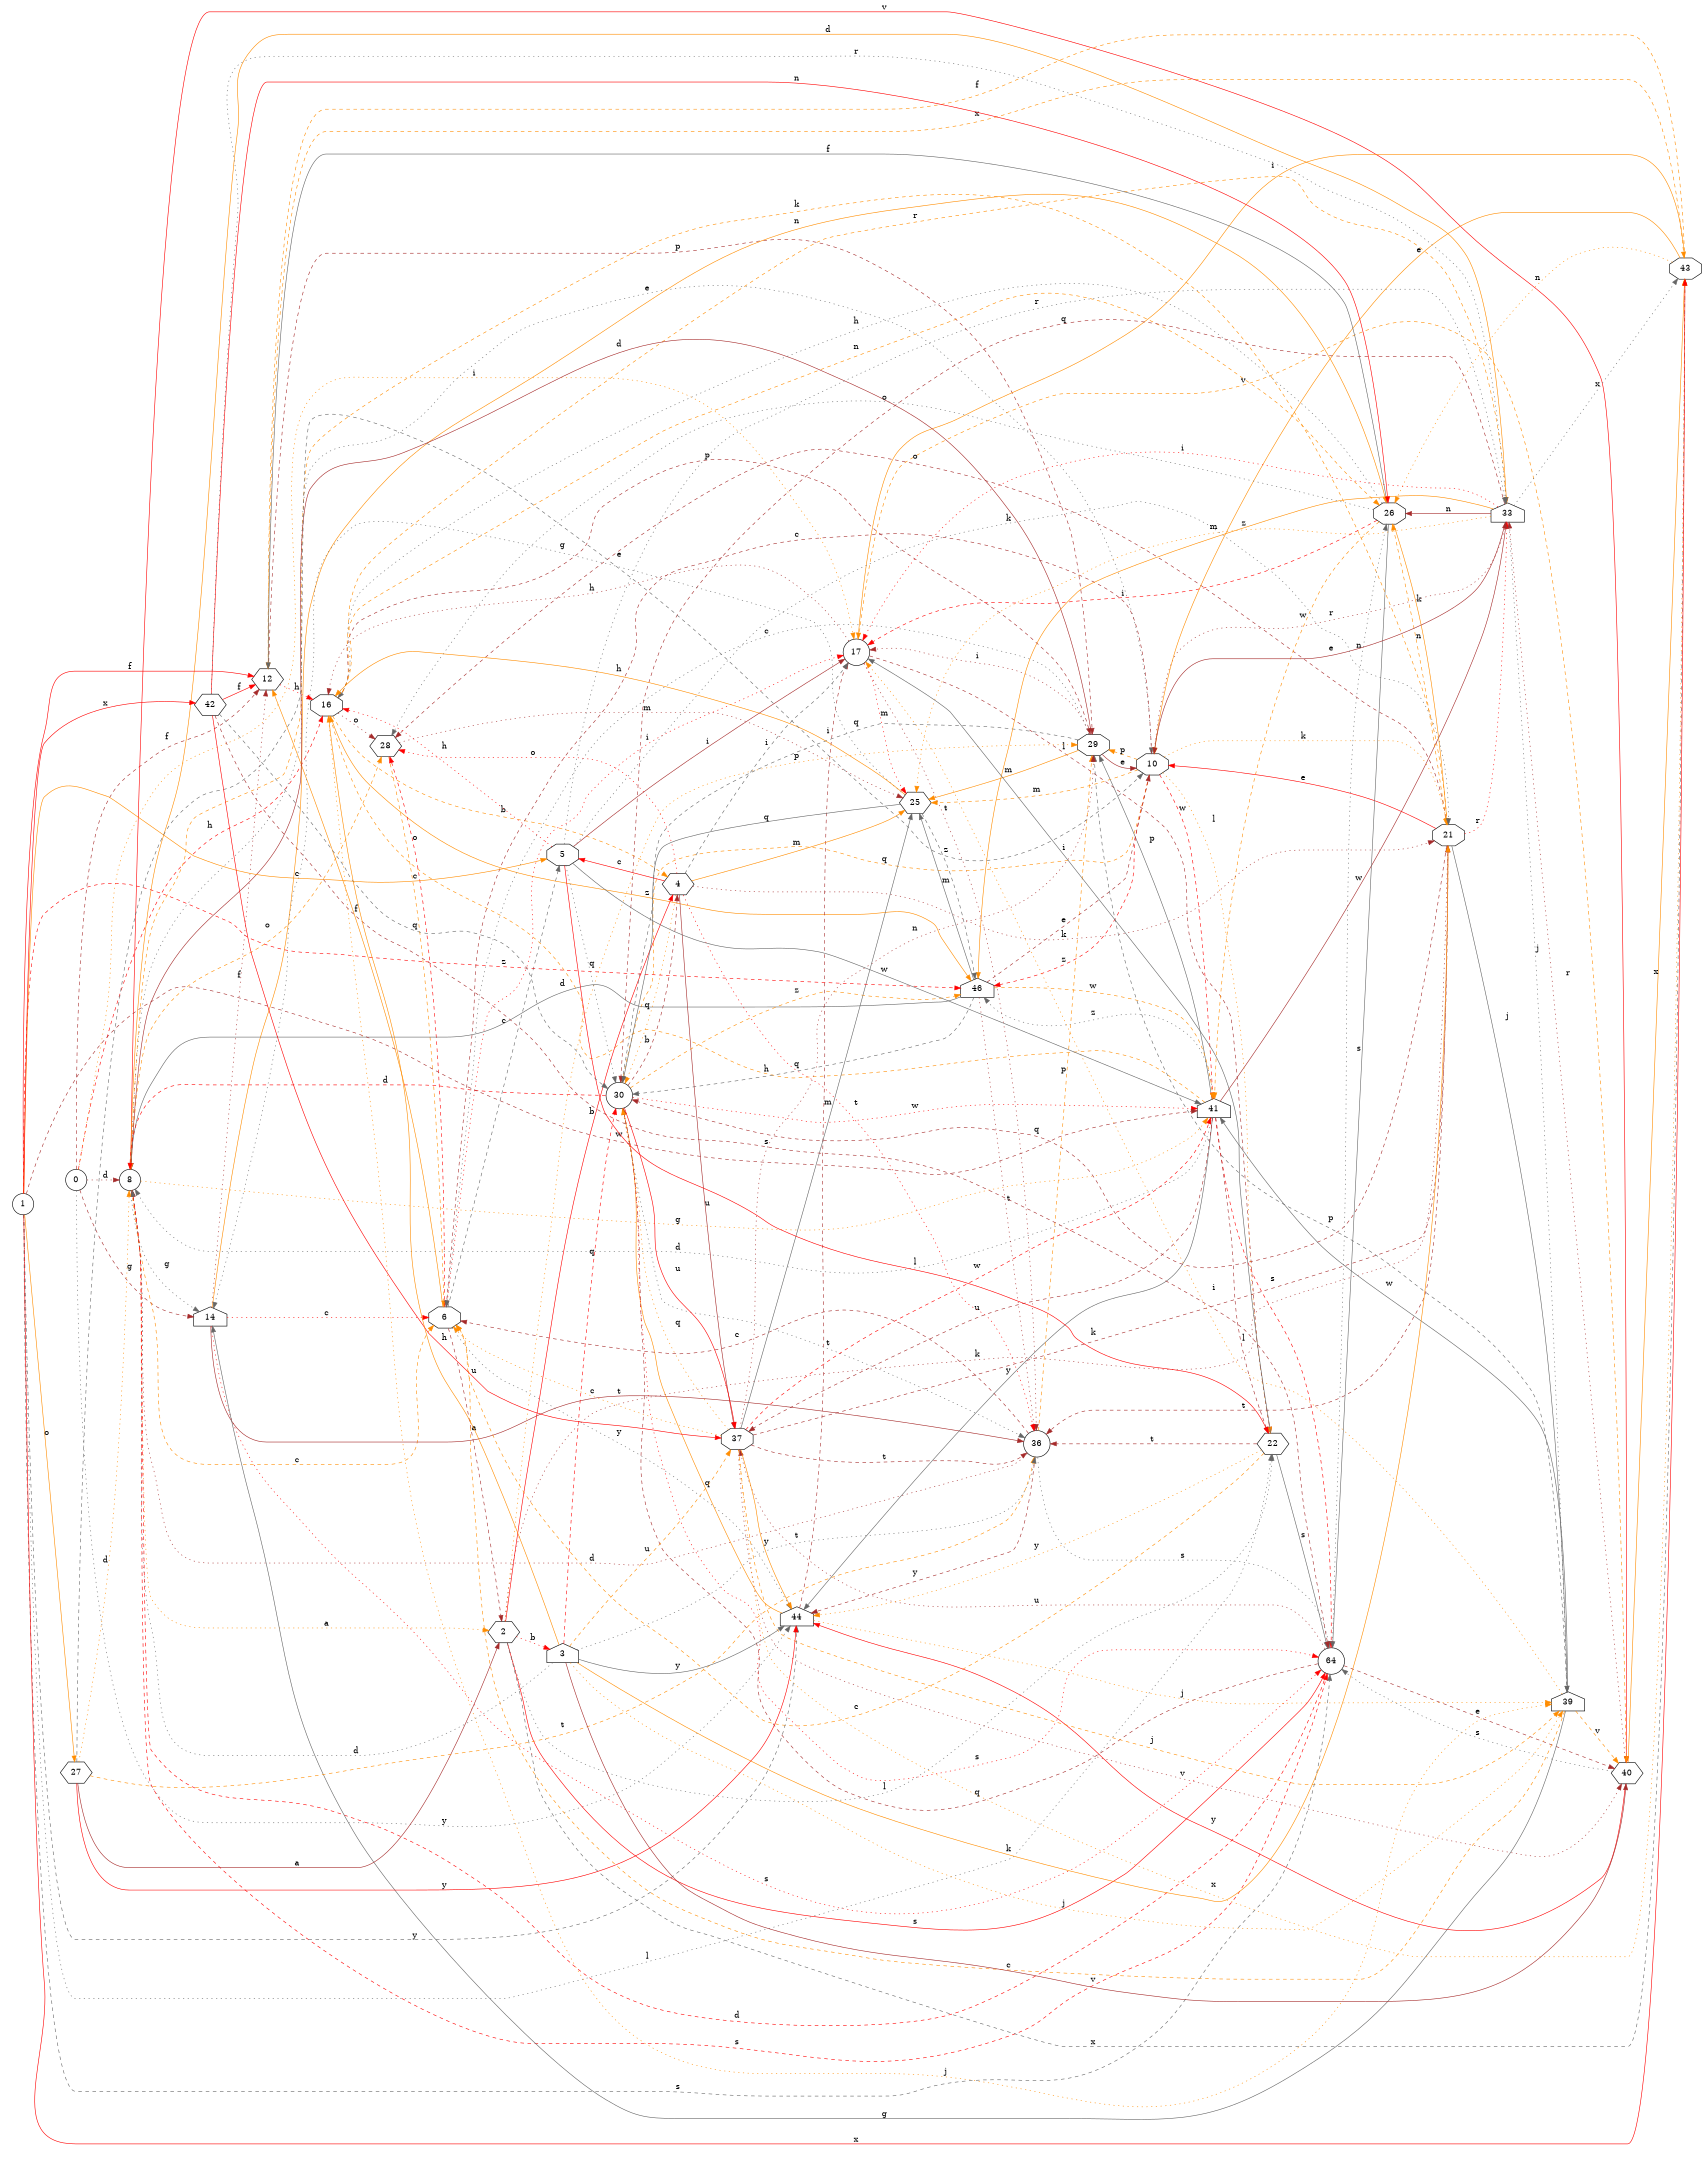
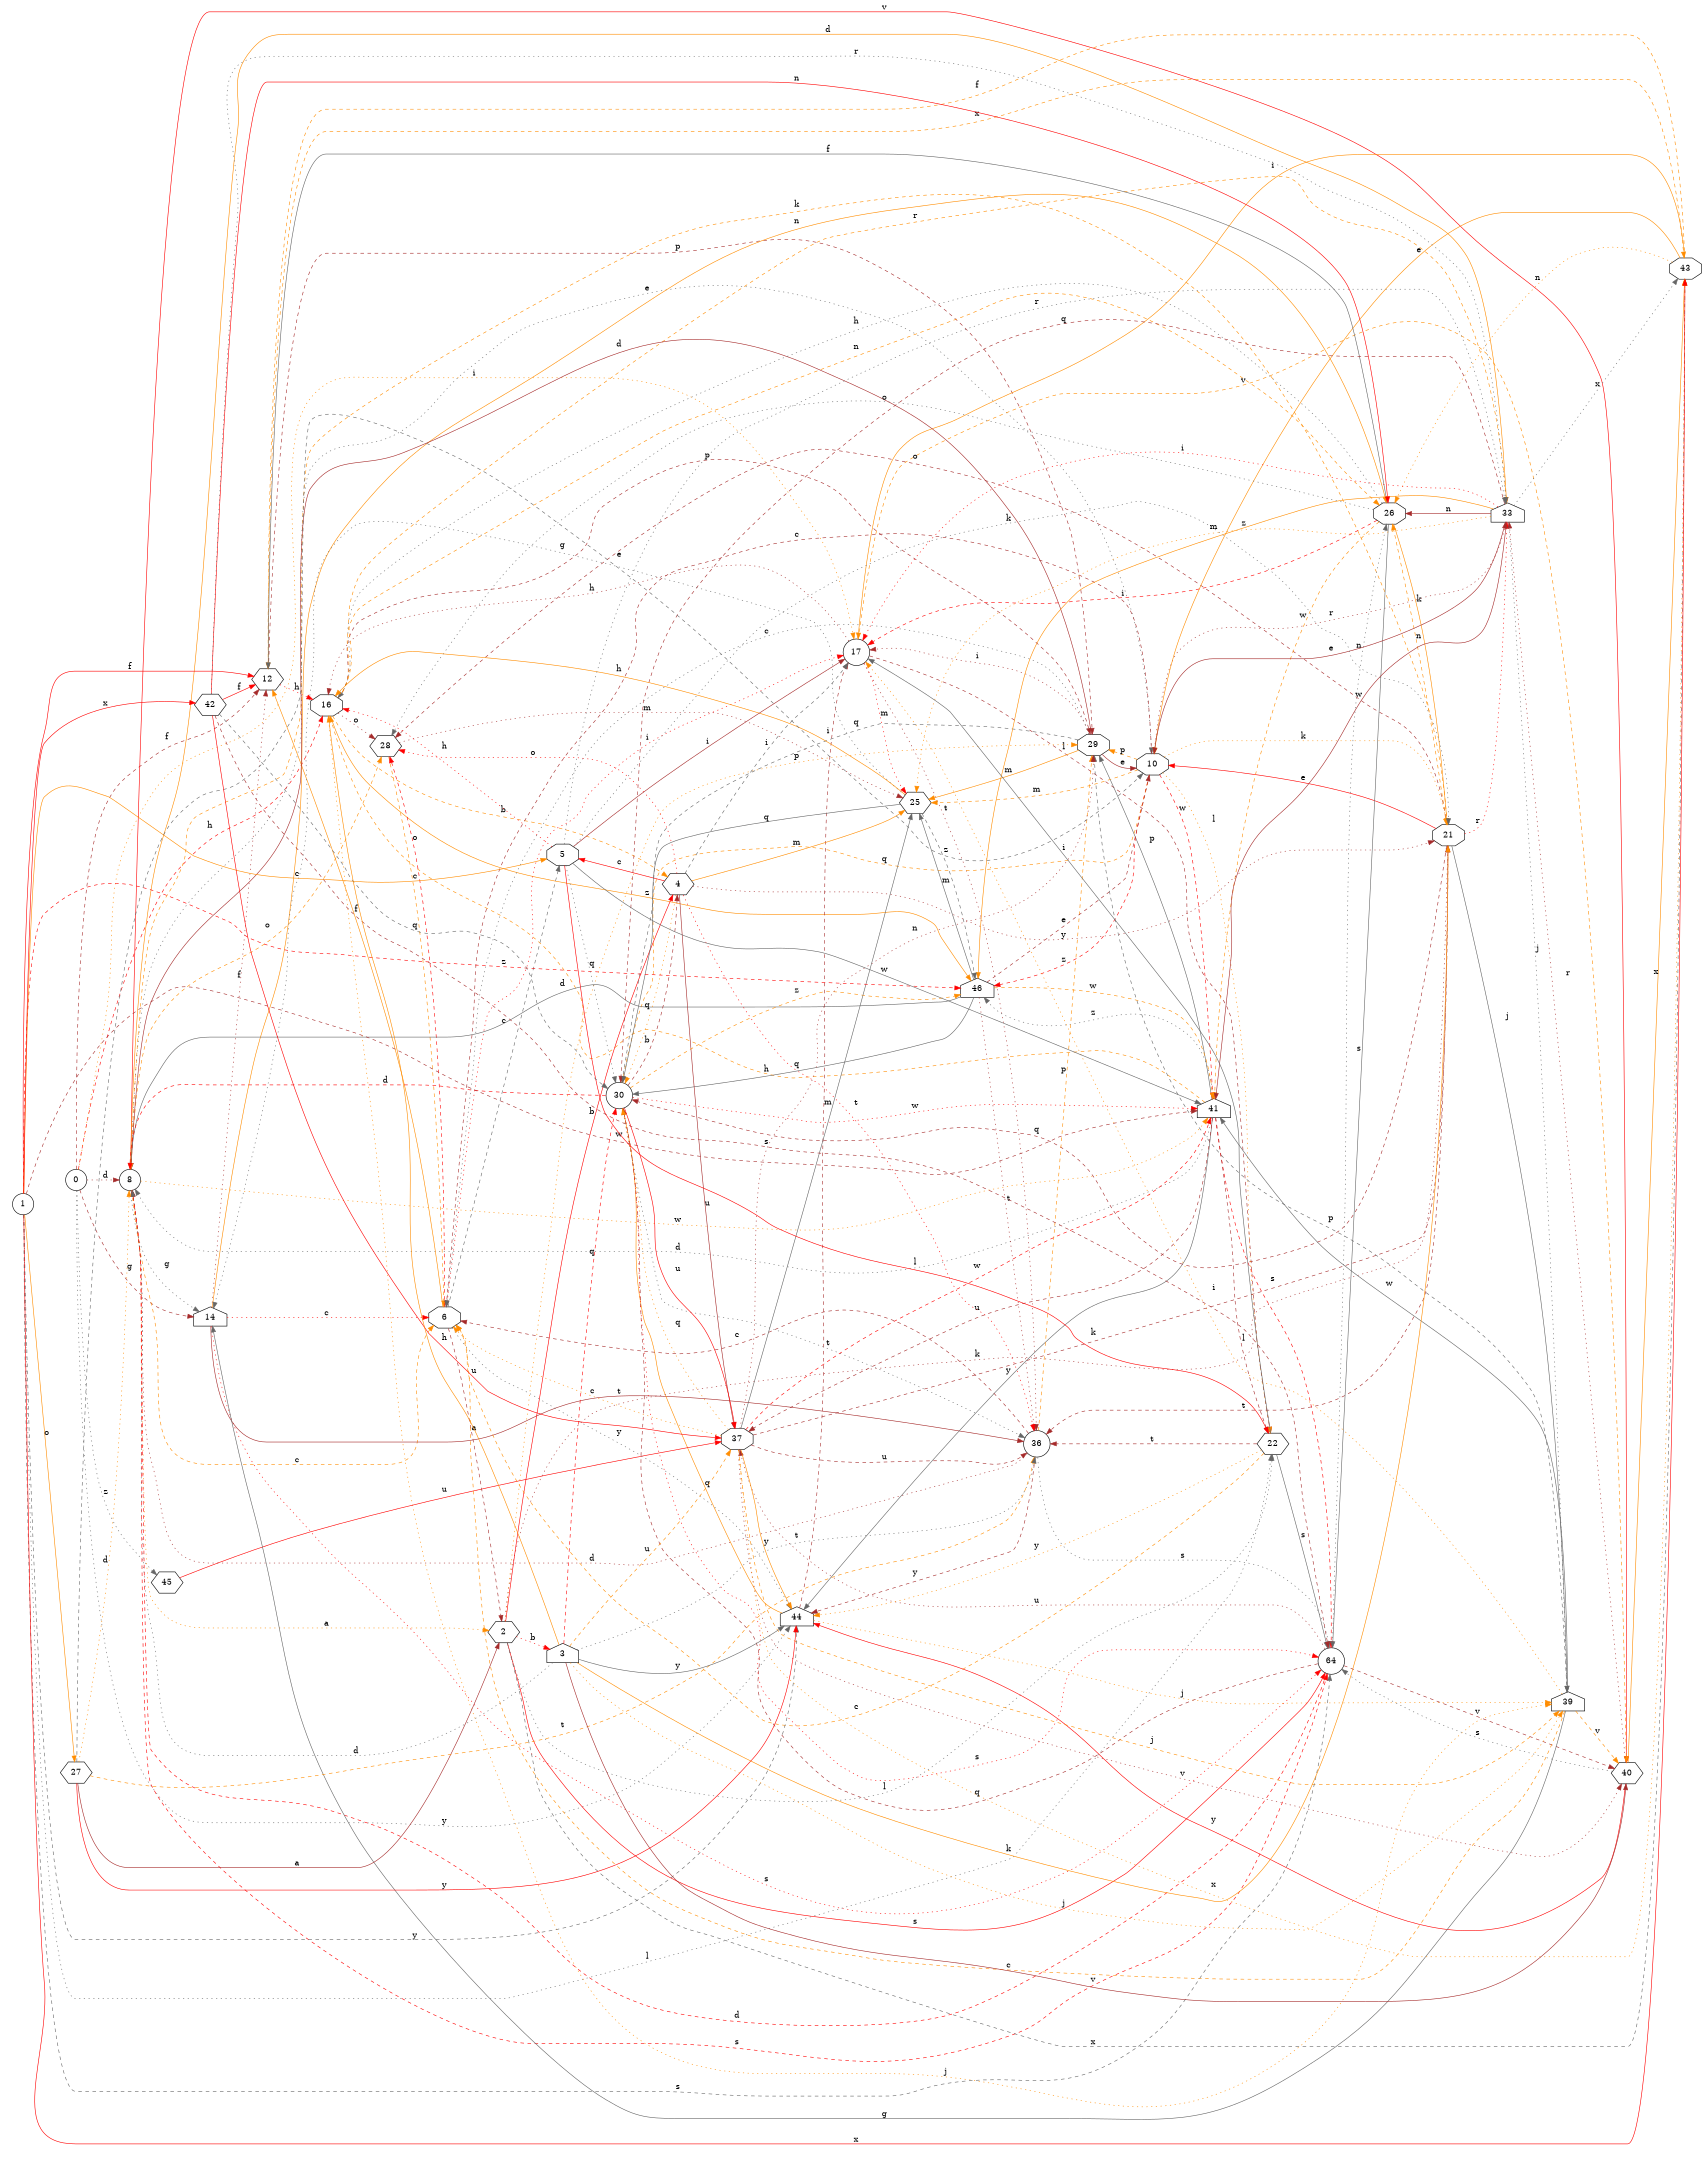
  strict digraph {
    rankdir=LR
    node [shape=hexagon]
    edge [color=darkorange style=dotted]
    0 [shape=circle]
    8 [shape=circle]
    12
    14 [shape=house]
    16 [shape=octagon]
    17 [shape=circle]
    44 [shape=house]
+   45
    n9 [label=64 shape=circle]
    41 [shape=house]
    2
    21 [shape=octagon]
    40
    28
    6 [shape=octagon]
    10 [shape=octagon]
    43 [shape=octagon]
    29 [shape=octagon]
    36 [shape=circle]
    26 [shape=octagon]
    46 [shape=house]
    4
    n23 [label=39 shape=house]
    33 [shape=house]
    22
    25
    30 [shape=circle]
    37 [shape=octagon]
    1 [shape=circle]
    5 [shape=octagon]
    27
    42
    3 [shape=house]
    0 -> 8 [color=brown label=d]
    0 -> 12 [color=brown label=f style=dashed]
    0 -> 14 [color=brown label=g style=dashed]
    0 -> 16 [color=red label=h style=dashed]
    0 -> 17 [label=i]
    0 -> 44 [color=gray40 label=y]
+   0 -> 45 [color=gray40 label=z]
    8 -> 14 [color=gray40 label=g]
    8 -> n9 [color=red label=s style=dashed]
-   8 -> 41 [label=g]
+   8 -> 41 [label=w]
    8 -> 2 [label=a]
    8 -> 21 [label=k style=dashed]
    8 -> 40 [color=red label=v style=solid]
    8 -> 28 [label=o style=dashed]
    8 -> 6 [label=c style=dashed]
    8 -> 10 [color=gray40 label=e]
    12 -> 16 [color=red label=h]
    12 -> 43 [label=x style=dashed]
    12 -> 29 [color=brown label=p style=dashed]
    14 -> 12 [color=brown label=f]
    14 -> n9 [color=red label=s]
    14 -> 6 [color=red label=c]
    14 -> 36 [color=brown label=t style=solid]
    14 -> 26 [label=n style=solid]
    16 -> 28 [color=brown label=o]
    16 -> 29 [color=brown label=p style=dashed]
    16 -> 26 [label=n style=dashed]
    16 -> 46 [label=z style=solid]
    16 -> 4 [label=b style=dashed]
    16 -> n23 [label=j]
    16 -> 33 [label=r style=dashed]
    17 -> 16 [color=brown label=h]
    17 -> 40 [label=v style=dashed]
    17 -> 36 [color=brown label=t]
    17 -> 22 [color=brown label=l style=dashed]
    17 -> 25 [color=red label=m]
    44 -> 17 [color=brown label=i style=dashed]
    44 -> n23 [label=j]
    44 -> 30 [label=q style=solid]
+   45 -> 37 [color=red label=u style=solid]
    n9 -> 8 [color=red label=d style=dashed]
-   n9 -> 40 [color=brown label=e style=dashed]
+   n9 -> 40 [color=brown label=v style=dashed]
    n9 -> 26 [color=gray40 label=n]
    n9 -> 30 [color=brown label=q style=dashed]
    n9 -> 37 [color=brown label=u]
    41 -> 8 [color=gray40 label=d]
    41 -> 16 [label=h style=dashed]
    41 -> 44 [color=gray40 label=y style=solid]
    41 -> n9 [color=red label=s style=dashed]
    41 -> 29 [color=gray40 label=p style=solid]
    41 -> 46 [color=gray40 label=z]
    41 -> 22 [color=brown label=l style=dashed]
    41 -> 37 [color=brown label=u style=dashed]
    2 -> n9 [color=red label=s style=solid]
    2 -> 21 [color=brown label=k]
    2 -> 43 [color=gray40 label=x style=dashed]
    2 -> 29 [label=p]
    2 -> 4 [color=red label=b style=solid]
    2 -> 22 [color=gray40 label=l]
    2 -> 3 [color=red label=b]
    21 -> 28 [color=brown label=o style=dashed]
    21 -> 10 [color=red label=e style=solid]
    21 -> 36 [color=brown label=t style=dashed]
    21 -> 26 [label=n style=dashed]
    21 -> n23 [color=gray40 label=j style=solid]
    21 -> 33 [color=red label=r]
    21 -> 30 [color=brown label=q style=dashed]
    40 -> 44 [color=red label=y style=solid]
    40 -> n9 [color=gray40 label=s]
    40 -> 43 [label=x style=solid]
    40 -> 33 [color=brown label=r]
    28 -> 6 [label=c style=dashed]
    28 -> 25 [color=brown label=m]
    6 -> 12 [label=f style=solid]
    6 -> 17 [color=red label=i]
    6 -> 44 [color=gray40 label=y]
    6 -> 2 [color=brown label=a style=dashed]
    6 -> 28 [color=red label=o style=dashed]
    6 -> 5 [color=gray40 label=c style=dashed]
    10 -> 41 [color=red label=w style=dashed]
    10 -> 21 [label=k]
    10 -> 6 [color=brown label=c style=dashed]
    10 -> 29 [label=p style=dashed]
    10 -> 46 [color=red label=z style=dashed]
    10 -> 33 [color=brown label=r]
    10 -> 22 [label=l]
    10 -> 25 [label=m style=dashed]
    10 -> 30 [label=q style=dashed]
    43 -> 12 [label=f style=dashed]
    43 -> 17 [label=i style=solid]
    43 -> 10 [label=e style=solid]
    43 -> 26 [label=n]
    29 -> 8 [color=brown label=d style=solid]
    29 -> 17 [color=brown label=i]
    29 -> 6 [color=gray40 label=c]
    29 -> 10 [color=brown label=e style=solid]
    29 -> 25 [label=m style=solid]
    29 -> 30 [color=gray40 label=q style=dashed]
    36 -> 8 [color=brown label=d]
    36 -> 44 [color=brown label=y style=dashed]
    36 -> n9 [color=gray40 label=s]
    36 -> 6 [color=brown label=c style=dashed]
    36 -> 29 [label=p style=dashed]
    26 -> 12 [color=gray40 label=f style=solid]
    26 -> 16 [color=gray40 label=h]
    26 -> 17 [color=red label=i style=dashed]
    26 -> n9 [color=gray40 label=s style=solid]
    26 -> 41 [label=w style=dashed]
    26 -> 21 [label=k style=solid]
    26 -> 28 [color=gray40 label=o]
    46 -> 8 [color=gray40 label=d style=solid]
    46 -> 41 [label=w style=dashed]
    46 -> 10 [color=brown label=e style=dashed]
    46 -> 36 [color=brown label=t]
    46 -> 25 [color=gray40 label=m style=solid]
-   46 -> 30 [color=gray40 label=q style=dashed]
+   46 -> 30 [color=gray40 label=q style=solid]
    4 -> 17 [color=gray40 label=i style=dashed]
-   4 -> 21 [color=brown label=k]
+   4 -> 21 [color=brown label=y]
    4 -> 28 [color=red label=o]
    4 -> 36 [color=red label=t]
    4 -> 25 [label=m style=solid]
    4 -> 30 [label=q]
    4 -> 37 [color=brown label=u style=solid]
    4 -> 5 [color=red label=c style=solid]
    n23 -> 14 [color=gray40 label=g style=solid]
    n23 -> 17 [label=i]
    n23 -> 41 [color=gray40 label=w style=solid]
    n23 -> 40 [label=v style=dashed]
    n23 -> 6 [label=c style=dashed]
    n23 -> 29 [color=gray40 label=p style=dashed]
    33 -> 8 [label=d style=solid]
    33 -> 17 [color=red label=i]
-   41 -> 33 [color=brown label=w style=solid]
+   33 -> 41 [color=brown label=w style=solid]
    33 -> 10 [color=brown label=e style=solid]
    33 -> 43 [color=gray40 label=x]
    33 -> 26 [color=brown label=n style=solid]
    33 -> 46 [label=z style=solid]
    33 -> n23 [color=gray40 label=j]
    33 -> 25 [label=m]
    33 -> 30 [color=brown label=q style=dashed]
    22 -> 17 [color=gray40 label=i style=solid]
    22 -> 44 [label=y]
    22 -> n9 [color=gray40 label=s style=solid]
    22 -> 6 [label=c style=dashed]
    22 -> 36 [color=brown label=t style=dashed]
    25 -> 14 [color=gray40 label=g]
    25 -> 16 [label=h style=solid]
    25 -> 46 [color=gray40 label=z style=dashed]
    25 -> 30 [color=gray40 label=q style=solid]
    30 -> 8 [color=red label=d style=dashed]
    30 -> n9 [color=red label=s]
    30 -> 41 [color=red label=w]
    30 -> 36 [color=gray40 label=t]
    30 -> 46 [label=z style=dashed]
    30 -> 4 [color=brown label=b style=dashed]
    30 -> 37 [color=red label=u style=solid]
    37 -> 44 [label=y style=solid]
    37 -> 41 [color=red label=w style=dashed]
    37 -> 21 [color=brown label=k style=dashed]
    37 -> 40 [color=brown label=v]
    37 -> 6 [label=c]
    37 -> 43 [label=x]
    37 -> 29 [color=brown label=n]
-   37 -> 36 [color=brown label=t style=dashed]
+   37 -> 36 [color=brown label=u style=dashed]
    37 -> n23 [label=j style=dashed]
    37 -> 25 [color=gray40 label=m style=solid]
    37 -> 30 [label=q]
    1 -> 12 [color=red label=f style=solid]
    1 -> 44 [color=gray40 label=y style=dashed]
    1 -> n9 [color=gray40 label=s style=dashed]
    1 -> 41 [color=brown label=w style=dashed]
    1 -> 43 [color=red label=x style=solid]
    1 -> 46 [color=red label=z style=dashed]
    1 -> 22 [color=gray40 label=l]
    1 -> 5 [label=c style=solid]
    1 -> 27 [label=o style=solid]
    1 -> 42 [color=red label=x style=solid]
    5 -> 16 [color=red label=h]
    5 -> 17 [color=brown label=i style=solid]
    5 -> 41 [color=gray40 label=w style=solid]
    5 -> 21 [color=gray40 label=k]
    5 -> 33 [color=gray40 label=r]
    5 -> 22 [color=red label=l style=solid]
    5 -> 30 [color=gray40 label=q]
    27 -> 8 [label=d]
    27 -> 44 [color=red label=y style=solid]
    27 -> 2 [color=brown label=a style=solid]
    27 -> 10 [color=gray40 label=e style=dashed]
    27 -> 36 [label=t style=dashed]
    42 -> 12 [color=red label=f style=solid]
    42 -> n9 [color=brown label=s style=dashed]
    42 -> 26 [color=red label=n style=solid]
    42 -> 33 [color=gray40 label=r]
    42 -> 30 [color=gray40 label=q style=dashed]
    42 -> 37 [color=red label=u style=solid]
    3 -> 8 [color=gray40 label=d]
    3 -> 16 [label=h style=solid]
    3 -> 44 [color=gray40 label=y style=solid]
    3 -> 21 [label=k style=solid]
    3 -> 40 [color=brown label=v style=solid]
    3 -> 36 [color=gray40 label=t]
    3 -> n23 [label=j]
    3 -> 30 [color=red label=q style=dashed]
    3 -> 37 [label=u style=dashed]
  }
